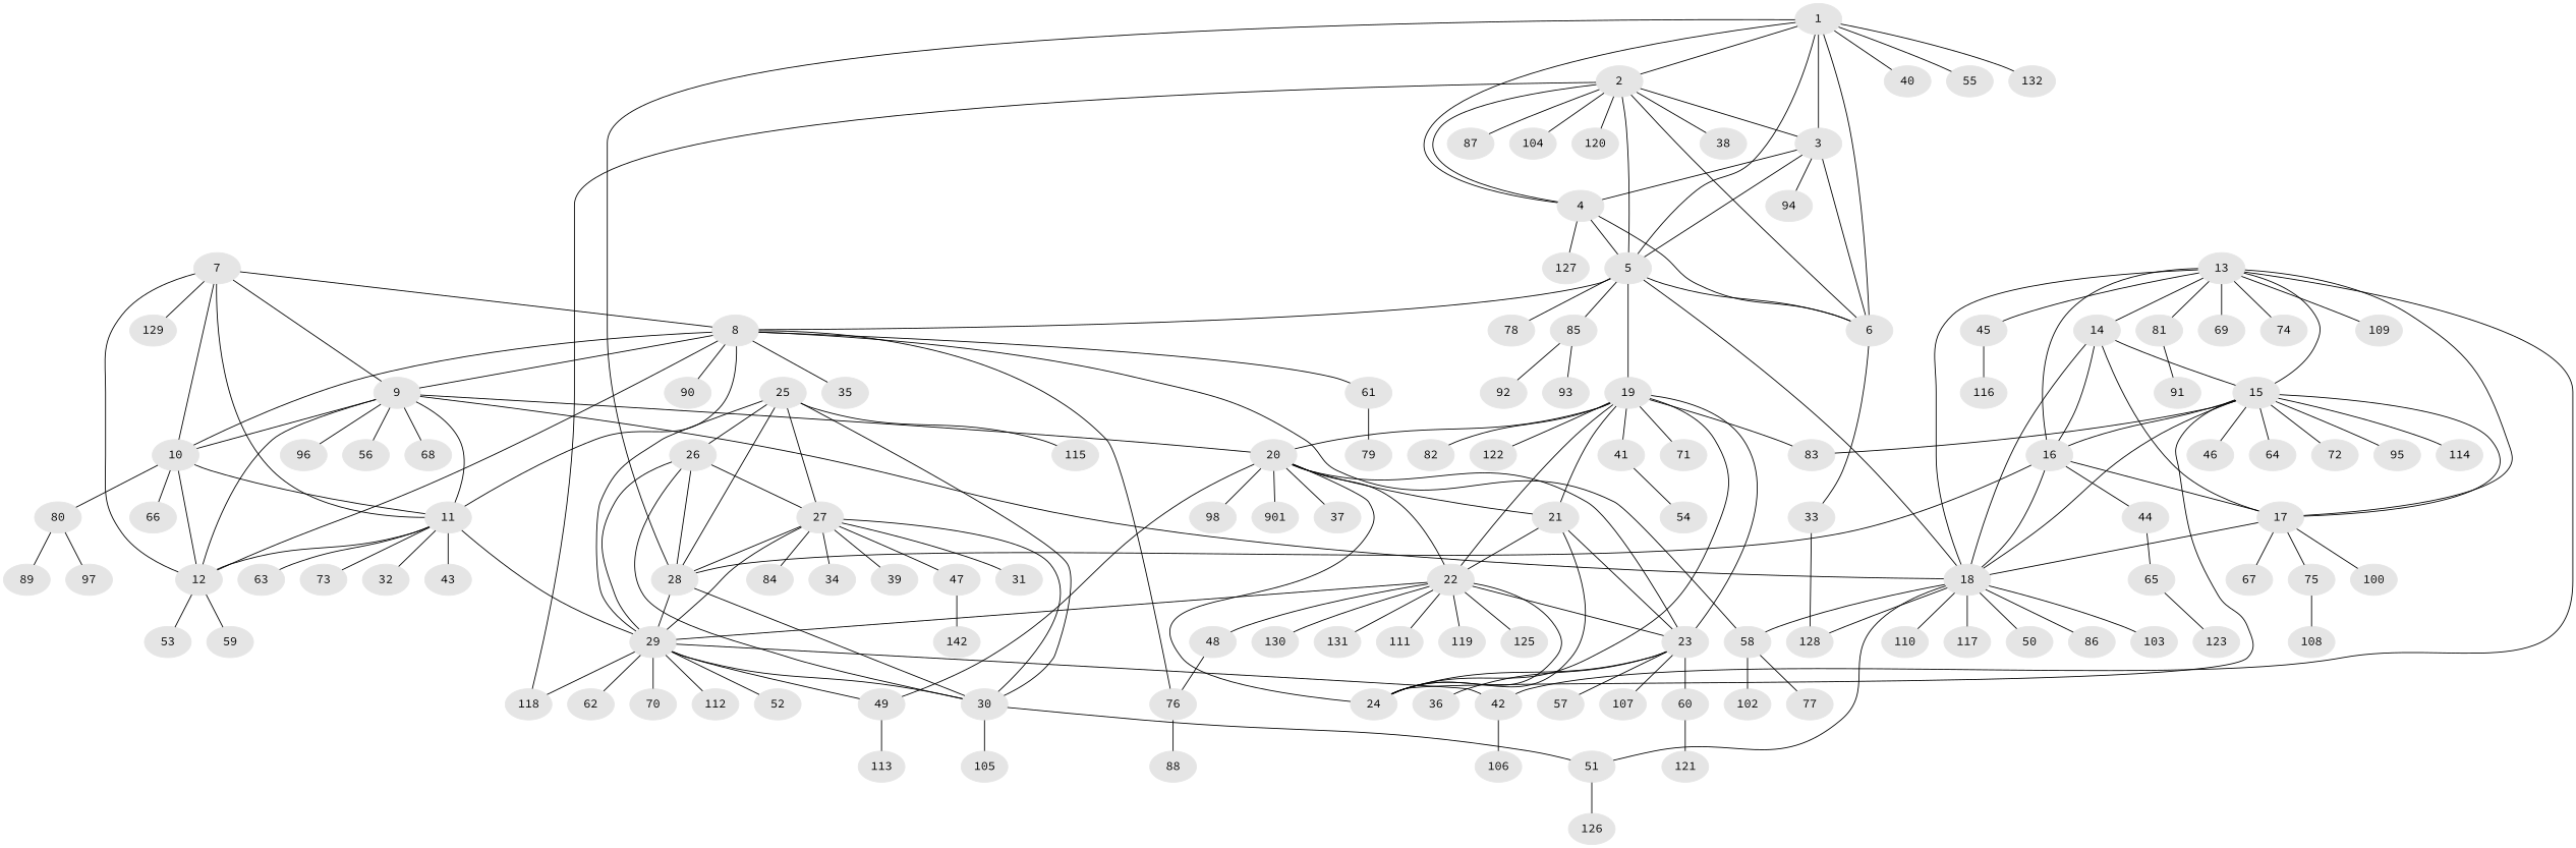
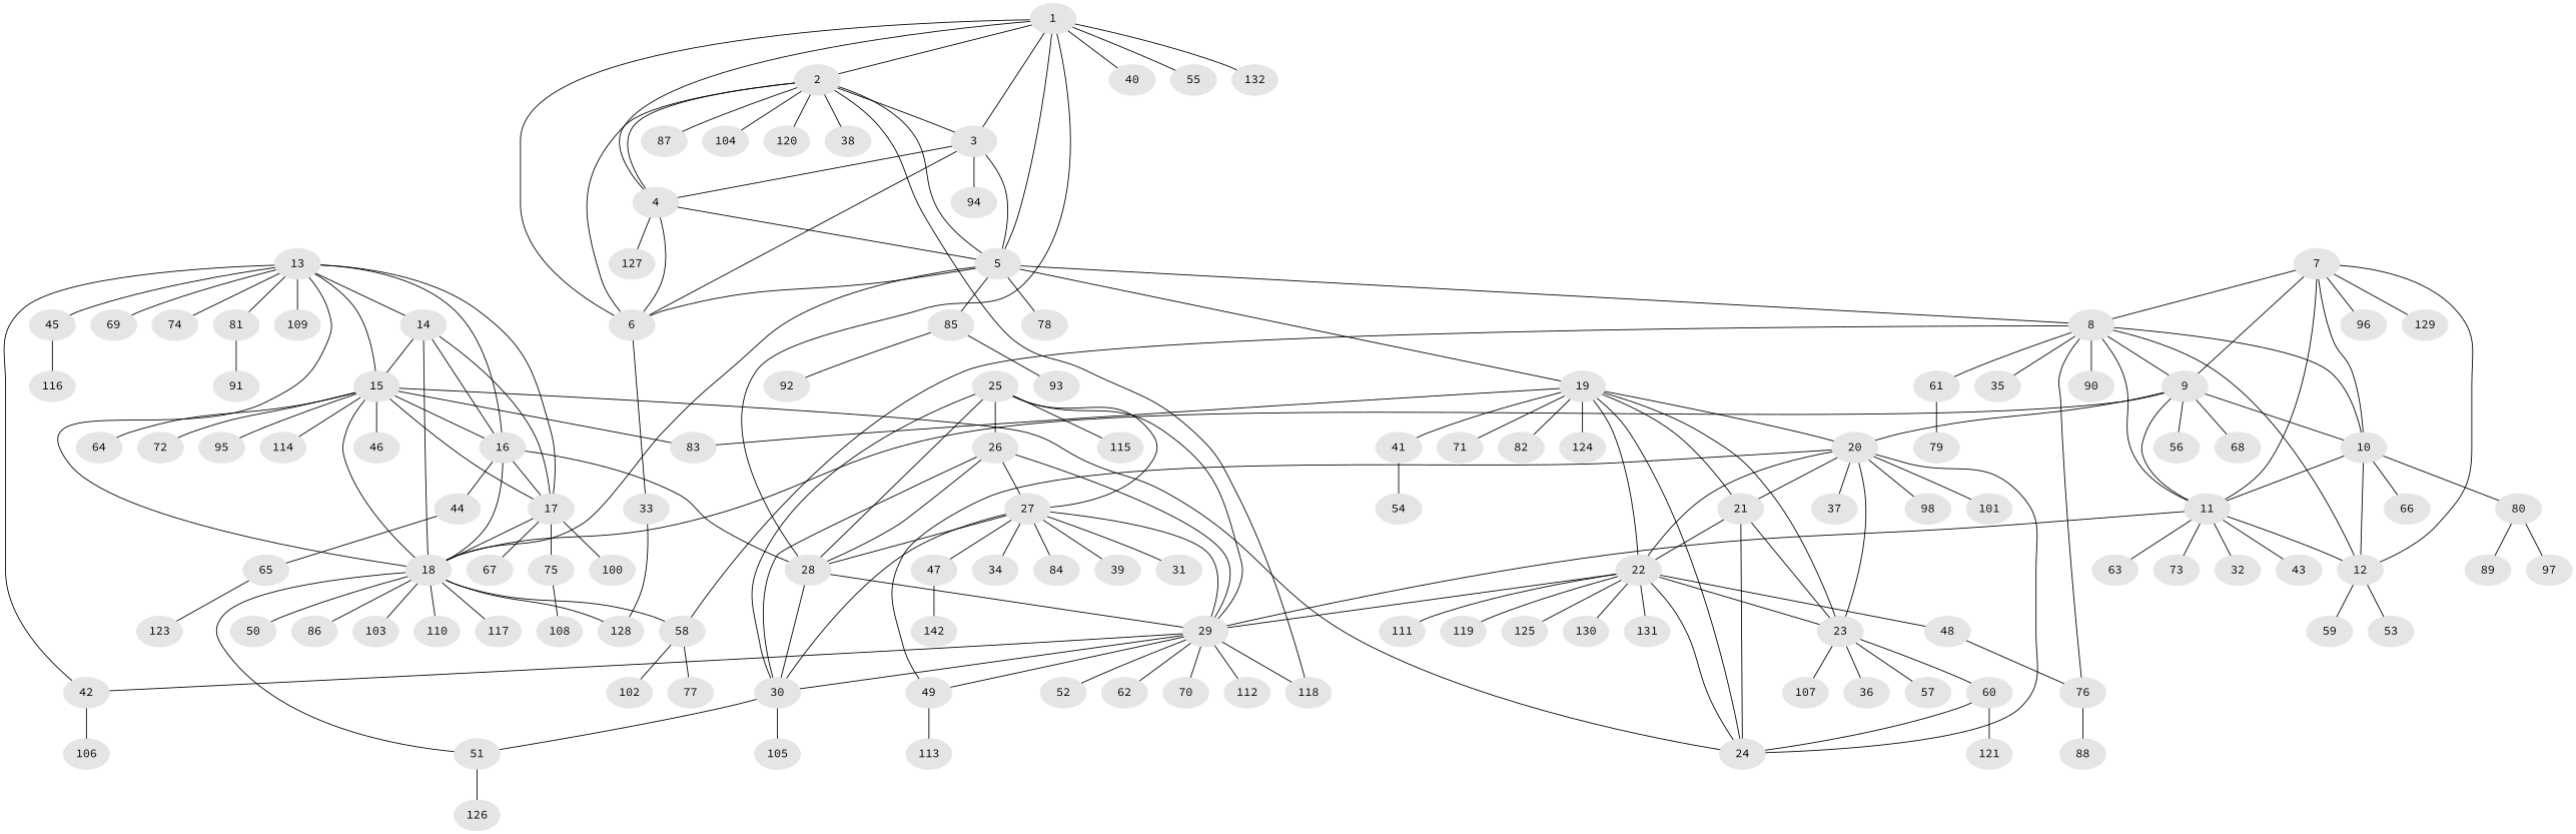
  graph {
    fontname="Source Code Pro"
    node [color=gray90 fontname="Source Code Pro" style=filled]
    edge [fontname="Source Code Pro"]
    1
    2
    3
    4
    5
    6
    28
    40
    55
    132
    38
    87
    104
    118
    120
    94
    127
    8
    18
    19
    78
    85
    33
    29
    30
    9
    10
    11
    12
    35
    58
    61
    76
    90
    50
    51
    86
    103
    110
    117
    128
    20
    24
    83
    21
    22
    23
    41
    71
    82
-   124 [label=122]
+   124
    92
    93
    7
    96
    129
    56
    68
    66
    80
    32
    43
    63
    73
    53
    59
    77
    102
    79
    88
    37
    49
    98
-   101 [label=901]
+   101
    89
    97
    42
    52
    62
    70
    112
    13
    14
    15
    16
    17
    45
    69
    74
    81
    109
    46
    64
    72
    95
    114
    44
    67
    75
    100
    106
    116
    91
    65
    108
    126
    48
    111
    119
    125
    130
    131
    36
    57
    60
    107
    54
    113
    121
    25
    26
    27
    115
    31
    34
    39
    47
    84
    105
    n130 [label=142]
    123
    1 -- 2
    1 -- 3
    1 -- 4
    1 -- 5
    1 -- 6
    1 -- 28
    1 -- 40
    1 -- 55
    1 -- 132
    2 -- 3
    2 -- 4
    2 -- 5
    2 -- 6
    2 -- 38
    2 -- 87
    2 -- 104
    2 -- 118
    2 -- 120
    3 -- 4
    3 -- 5
    3 -- 6
    3 -- 94
    4 -- 5
    4 -- 6
    4 -- 127
    5 -- 6
    5 -- 8
    5 -- 18
    5 -- 19
    5 -- 78
    5 -- 85
    6 -- 33
    28 -- 29
    28 -- 30
    8 -- 9
    8 -- 10
    8 -- 11
    8 -- 12
    8 -- 35
    8 -- 58
    8 -- 61
    8 -- 76
    8 -- 90
    18 -- 58
    18 -- 50
    18 -- 51
    18 -- 86
    18 -- 103
    18 -- 110
    18 -- 117
    18 -- 128
    19 -- 20
    19 -- 24
    19 -- 83
    19 -- 21
    19 -- 22
    19 -- 23
    19 -- 41
    19 -- 71
    19 -- 82
    19 -- 124
    85 -- 92
    85 -- 93
    33 -- 128
    29 -- 118
    29 -- 30
    29 -- 49
    29 -- 42
    29 -- 52
    29 -- 62
    29 -- 70
    29 -- 112
    30 -- 51
    30 -- 105
    9 -- 18
    9 -- 10
    9 -- 11
-   9 -- 12
    9 -- 20
    9 -- 56
    9 -- 68
    10 -- 11
    10 -- 12
    10 -- 66
    10 -- 80
    11 -- 29
    11 -- 12
    11 -- 32
    11 -- 43
    11 -- 63
    11 -- 73
    12 -- 53
    12 -- 59
    58 -- 77
    58 -- 102
    61 -- 79
    76 -- 88
    51 -- 126
    20 -- 24
    20 -- 21
    20 -- 22
    20 -- 23
    20 -- 37
    20 -- 49
    20 -- 98
    20 -- 101
    21 -- 24
    21 -- 22
    21 -- 23
    22 -- 29
    22 -- 24
    22 -- 23
    22 -- 48
    22 -- 111
    22 -- 119
    22 -- 125
    22 -- 130
    22 -- 131
-   23 -- 24
+   60 -- 24
    23 -- 36
    23 -- 57
    23 -- 60
    23 -- 107
    41 -- 54
    7 -- 8
    7 -- 9
    7 -- 10
    7 -- 11
    7 -- 12
-   9 -- 96
+   7 -- 96
    7 -- 129
    80 -- 89
    80 -- 97
    49 -- 113
    42 -- 106
    13 -- 18
    13 -- 42
    13 -- 14
    13 -- 15
    13 -- 16
    13 -- 17
    13 -- 45
    13 -- 69
    13 -- 74
    13 -- 81
    13 -- 109
    14 -- 18
    14 -- 15
    14 -- 16
    14 -- 17
    15 -- 18
    15 -- 24
    15 -- 83
    15 -- 16
    15 -- 17
    15 -- 46
    15 -- 64
    15 -- 72
    15 -- 95
    15 -- 114
    16 -- 28
    16 -- 18
    16 -- 17
    16 -- 44
    17 -- 18
    17 -- 67
    17 -- 75
    17 -- 100
    45 -- 116
    81 -- 91
    44 -- 65
    75 -- 108
    65 -- 123
    48 -- 76
    60 -- 121
    25 -- 28
    25 -- 29
    25 -- 30
    25 -- 26
    25 -- 27
    25 -- 115
    26 -- 28
    26 -- 29
    26 -- 30
    26 -- 27
    27 -- 28
    27 -- 29
    27 -- 30
    27 -- 31
    27 -- 34
    27 -- 39
    27 -- 47
    27 -- 84
    47 -- n130
  }
